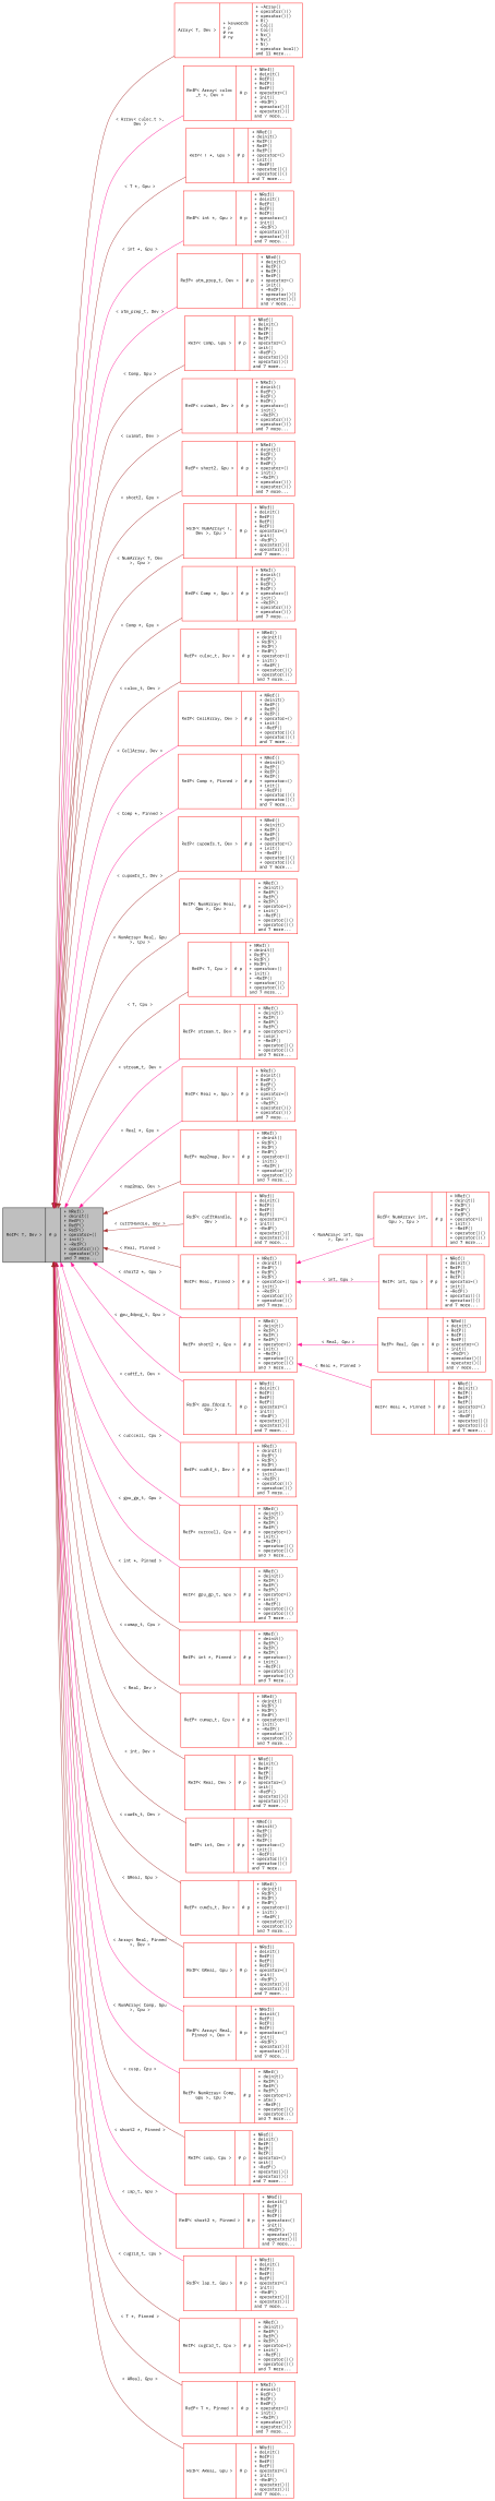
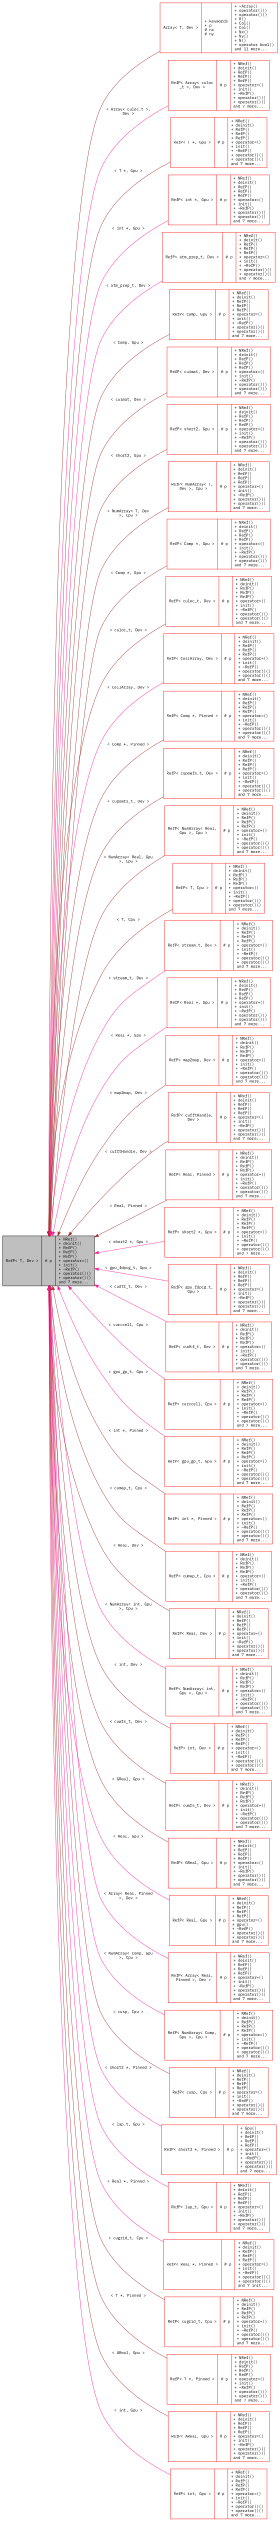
  digraph {
    fontname="IBM Plex Mono"
    rankdir=LR
    node [color=red fontname="IBM Plex Mono" fontsize=10 shape=record]
    edge [color=brown dir=back fontname="IBM Plex Mono" fontsize=10 labelfontname=Helvetica labelfontsize=10 style=solid]
    n1 [color=black fillcolor=grey75 fontcolor=black height=0.2 label="{RefP\< T, Dev \>\n|# p\l|+ NRef()\l+ deinit()\l+ RefP()\l+ RefP()\l+ RefP()\l+ operator=()\l+ init()\l+ ~RefP()\l+ operator()()\l+ operator()()\land 7 more...\l}" style=filled width=0.4]
    n2 [height=0.2 label="{Array\< T, Dev \>\n|+ keywords\l+ p\l# nx\l# ny\l|+ ~Array()\l+ operator()()\l+ operator()()\l+ R()\l+ Col()\l+ Col()\l+ Nx()\l+ Ny()\l+ N()\l+ operator bool()\land 11 more...\l}" width=0.4]
    n3 [height=0.2 label="{RefP\< Array\< culoc\l_t \>, Dev \>\n|# p\l|+ NRef()\l+ deinit()\l+ RefP()\l+ RefP()\l+ RefP()\l+ operator=()\l+ init()\l+ ~RefP()\l+ operator()()\l+ operator()()\land 7 more...\l}" width=0.4]
    n4 [height=0.2 label="{RefP\< T *, Gpu \>\n|# p\l|+ NRef()\l+ deinit()\l+ RefP()\l+ RefP()\l+ RefP()\l+ operator=()\l+ init()\l+ ~RefP()\l+ operator()()\l+ operator()()\land 7 more...\l}" width=0.4]
    n5 [height=0.2 label="{RefP\< int *, Gpu \>\n|# p\l|+ NRef()\l+ deinit()\l+ RefP()\l+ RefP()\l+ RefP()\l+ operator=()\l+ init()\l+ ~RefP()\l+ operator()()\l+ operator()()\land 7 more...\l}" width=0.4]
    n6 [height=0.2 label="{RefP\< atm_prep_t, Dev \>\n|# p\l|+ NRef()\l+ deinit()\l+ RefP()\l+ RefP()\l+ RefP()\l+ operator=()\l+ init()\l+ ~RefP()\l+ operator()()\l+ operator()()\land 7 more...\l}" width=0.4]
    n7 [height=0.2 label="{RefP\< Comp, Gpu \>\n|# p\l|+ NRef()\l+ deinit()\l+ RefP()\l+ RefP()\l+ RefP()\l+ operator=()\l+ init()\l+ ~RefP()\l+ operator()()\l+ operator()()\land 7 more...\l}" width=0.4]
    n8 [height=0.2 label="{RefP\< cuimat, Dev \>\n|# p\l|+ NRef()\l+ deinit()\l+ RefP()\l+ RefP()\l+ RefP()\l+ operator=()\l+ init()\l+ ~RefP()\l+ operator()()\l+ operator()()\land 7 more...\l}" width=0.4]
    n9 [height=0.2 label="{RefP\< short2, Gpu \>\n|# p\l|+ NRef()\l+ deinit()\l+ RefP()\l+ RefP()\l+ RefP()\l+ operator=()\l+ init()\l+ ~RefP()\l+ operator()()\l+ operator()()\land 7 more...\l}" width=0.4]
    n10 [height=0.2 label="{RefP\< NumArray\< T,\l Dev \>, Cpu \>\n|# p\l|+ NRef()\l+ deinit()\l+ RefP()\l+ RefP()\l+ RefP()\l+ operator=()\l+ init()\l+ ~RefP()\l+ operator()()\l+ operator()()\land 7 more...\l}" width=0.4]
    n11 [height=0.2 label="{RefP\< Comp *, Gpu \>\n|# p\l|+ NRef()\l+ deinit()\l+ RefP()\l+ RefP()\l+ RefP()\l+ operator=()\l+ init()\l+ ~RefP()\l+ operator()()\l+ operator()()\land 7 more...\l}" width=0.4]
    n12 [height=0.2 label="{RefP\< culoc_t, Dev \>\n|# p\l|+ NRef()\l+ deinit()\l+ RefP()\l+ RefP()\l+ RefP()\l+ operator=()\l+ init()\l+ ~RefP()\l+ operator()()\l+ operator()()\land 7 more...\l}" width=0.4]
    n13 [height=0.2 label="{RefP\< CellArray, Dev \>\n|# p\l|+ NRef()\l+ deinit()\l+ RefP()\l+ RefP()\l+ RefP()\l+ operator=()\l+ init()\l+ ~RefP()\l+ operator()()\l+ operator()()\land 7 more...\l}" width=0.4]
    n14 [height=0.2 label="{RefP\< Comp *, Pinned \>\n|# p\l|+ NRef()\l+ deinit()\l+ RefP()\l+ RefP()\l+ RefP()\l+ operator=()\l+ init()\l+ ~RefP()\l+ operator()()\l+ operator()()\land 7 more...\l}" width=0.4]
    n15 [height=0.2 label="{RefP\< cupowfs_t, Dev \>\n|# p\l|+ NRef()\l+ deinit()\l+ RefP()\l+ RefP()\l+ RefP()\l+ operator=()\l+ init()\l+ ~RefP()\l+ operator()()\l+ operator()()\land 7 more...\l}" width=0.4]
    n16 [height=0.2 label="{RefP\< NumArray\< Real,\l Gpu \>, Cpu \>\n|# p\l|+ NRef()\l+ deinit()\l+ RefP()\l+ RefP()\l+ RefP()\l+ operator=()\l+ init()\l+ ~RefP()\l+ operator()()\l+ operator()()\land 7 more...\l}" width=0.4]
    n17 [height=0.2 label="{RefP\< T, Cpu \>\n|# p\l|+ NRef()\l+ deinit()\l+ RefP()\l+ RefP()\l+ RefP()\l+ operator=()\l+ init()\l+ ~RefP()\l+ operator()()\l+ operator()()\land 7 more...\l}" width=0.4]
-   n18 [height=0.2 label="{RefP\< stream_t, Dev \>\n|# p\l|+ NRef()\l+ deinit()\l+ RefP()\l+ RefP()\l+ RefP()\l+ operator=()\l+ cusp()\l+ ~RefP()\l+ operator()()\l+ operator()()\land 7 more...\l}" width=0.4]
+   n18 [height=0.2 label="{RefP\< stream_t, Dev \>\n|# p\l|+ NRef()\l+ deinit()\l+ RefP()\l+ RefP()\l+ RefP()\l+ operator=()\l+ init()\l+ ~RefP()\l+ operator()()\l+ operator()()\land 7 more...\l}" width=0.4]
    n19 [height=0.2 label="{RefP\< Real *, Gpu \>\n|# p\l|+ NRef()\l+ deinit()\l+ RefP()\l+ RefP()\l+ RefP()\l+ operator=()\l+ init()\l+ ~RefP()\l+ operator()()\l+ operator()()\land 7 more...\l}" width=0.4]
    n20 [height=0.2 label="{RefP\< map2map, Dev \>\n|# p\l|+ NRef()\l+ deinit()\l+ RefP()\l+ RefP()\l+ RefP()\l+ operator=()\l+ init()\l+ ~RefP()\l+ operator()()\l+ operator()()\land 7 more...\l}" width=0.4]
    n21 [height=0.2 label="{RefP\< cufftHandle,\l Dev \>\n|# p\l|+ NRef()\l+ deinit()\l+ RefP()\l+ RefP()\l+ RefP()\l+ operator=()\l+ init()\l+ ~RefP()\l+ operator()()\l+ operator()()\land 7 more...\l}" width=0.4]
    n22 [height=0.2 label="{RefP\< Real, Pinned \>\n|# p\l|+ NRef()\l+ deinit()\l+ RefP()\l+ RefP()\l+ RefP()\l+ operator=()\l+ init()\l+ ~RefP()\l+ operator()()\l+ operator()()\land 7 more...\l}" width=0.4]
    n23 [height=0.2 label="{RefP\< short2 *, Gpu \>\n|# p\l|+ NRef()\l+ deinit()\l+ RefP()\l+ RefP()\l+ RefP()\l+ operator=()\l+ init()\l+ ~RefP()\l+ operator()()\l+ operator()()\land 7 more...\l}" width=0.4]
    n24 [height=0.2 label="{RefP\< gpu_fdpcg_t,\l Gpu \>\n|# p\l|+ NRef()\l+ deinit()\l+ RefP()\l+ RefP()\l+ RefP()\l+ operator=()\l+ init()\l+ ~RefP()\l+ operator()()\l+ operator()()\land 7 more...\l}" width=0.4]
    n25 [height=0.2 label="{RefP\< cudtf_t, Dev \>\n|# p\l|+ NRef()\l+ deinit()\l+ RefP()\l+ RefP()\l+ RefP()\l+ operator=()\l+ init()\l+ ~RefP()\l+ operator()()\l+ operator()()\land 7 more...\l}" width=0.4]
    n26 [height=0.2 label="{RefP\< curccell, Cpu \>\n|# p\l|+ NRef()\l+ deinit()\l+ RefP()\l+ RefP()\l+ RefP()\l+ operator=()\l+ init()\l+ ~RefP()\l+ operator()()\l+ operator()()\land 7 more...\l}" width=0.4]
    n27 [height=0.2 label="{RefP\< gpu_gp_t, Gpu \>\n|# p\l|+ NRef()\l+ deinit()\l+ RefP()\l+ RefP()\l+ RefP()\l+ operator=()\l+ init()\l+ ~RefP()\l+ operator()()\l+ operator()()\land 7 more...\l}" width=0.4]
    n28 [height=0.2 label="{RefP\< int *, Pinned \>\n|# p\l|+ NRef()\l+ deinit()\l+ RefP()\l+ RefP()\l+ RefP()\l+ operator=()\l+ init()\l+ ~RefP()\l+ operator()()\l+ operator()()\land 7 more...\l}" width=0.4]
    n29 [height=0.2 label="{RefP\< cumap_t, Cpu \>\n|# p\l|+ NRef()\l+ deinit()\l+ RefP()\l+ RefP()\l+ RefP()\l+ operator=()\l+ init()\l+ ~RefP()\l+ operator()()\l+ operator()()\land 7 more...\l}" width=0.4]
    n30 [height=0.2 label="{RefP\< Real, Dev \>\n|# p\l|+ NRef()\l+ deinit()\l+ RefP()\l+ RefP()\l+ RefP()\l+ operator=()\l+ init()\l+ ~RefP()\l+ operator()()\l+ operator()()\land 7 more...\l}" width=0.4]
    n31 [height=0.2 label="{RefP\< NumArray\< int,\l Gpu \>, Cpu \>\n|# p\l|+ NRef()\l+ deinit()\l+ RefP()\l+ RefP()\l+ RefP()\l+ operator=()\l+ init()\l+ ~RefP()\l+ operator()()\l+ operator()()\land 7 more...\l}" width=0.4]
    n32 [height=0.2 label="{RefP\< int, Dev \>\n|# p\l|+ NRef()\l+ deinit()\l+ RefP()\l+ RefP()\l+ RefP()\l+ operator=()\l+ init()\l+ ~RefP()\l+ operator()()\l+ operator()()\land 7 more...\l}" width=0.4]
    n33 [height=0.2 label="{RefP\< cuwfs_t, Dev \>\n|# p\l|+ NRef()\l+ deinit()\l+ RefP()\l+ RefP()\l+ RefP()\l+ operator=()\l+ init()\l+ ~RefP()\l+ operator()()\l+ operator()()\land 7 more...\l}" width=0.4]
    n34 [height=0.2 label="{RefP\< GReal, Gpu \>\n|# p\l|+ NRef()\l+ deinit()\l+ RefP()\l+ RefP()\l+ RefP()\l+ operator=()\l+ init()\l+ ~RefP()\l+ operator()()\l+ operator()()\land 7 more...\l}" width=0.4]
-   n35 [height=0.2 label="{RefP\< Real, Gpu \>\n|# p\l|+ NRef()\l+ deinit()\l+ RefP()\l+ RefP()\l+ RefP()\l+ operator=()\l+ init()\l+ ~RefP()\l+ operator()()\l+ operator()()\land 7 more...\l}" width=0.4]
+   n35 [height=0.2 label="{RefP\< Real, Gpu \>\n|# p\l|+ NRef()\l+ deinit()\l+ RefP()\l+ RefP()\l+ RefP()\l+ operator=()\l+ gpu()\l+ ~RefP()\l+ operator()()\l+ operator()()\land 7 more...\l}" width=0.4]
    n36 [height=0.2 label="{RefP\< Array\< Real,\l Pinned \>, Dev \>\n|# p\l|+ NRef()\l+ deinit()\l+ RefP()\l+ RefP()\l+ RefP()\l+ operator=()\l+ init()\l+ ~RefP()\l+ operator()()\l+ operator()()\land 7 more...\l}" width=0.4]
-   n37 [height=0.2 label="{RefP\< NumArray\< Comp,\l Gpu \>, Cpu \>\n|# p\l|+ NRef()\l+ deinit()\l+ RefP()\l+ RefP()\l+ RefP()\l+ operator=()\l+ atm()\l+ ~RefP()\l+ operator()()\l+ operator()()\land 7 more...\l}" width=0.4]
+   n37 [height=0.2 label="{RefP\< NumArray\< Comp,\l Gpu \>, Cpu \>\n|# p\l|+ NRef()\l+ deinit()\l+ RefP()\l+ RefP()\l+ RefP()\l+ operator=()\l+ init()\l+ ~RefP()\l+ operator()()\l+ operator()()\land 7 more...\l}" width=0.4]
    n38 [height=0.2 label="{RefP\< cusp, Cpu \>\n|# p\l|+ NRef()\l+ deinit()\l+ RefP()\l+ RefP()\l+ RefP()\l+ operator=()\l+ init()\l+ ~RefP()\l+ operator()()\l+ operator()()\land 7 more...\l}" width=0.4]
-   n39 [height=0.2 label="{RefP\< short2 *, Pinned \>\n|# p\l|+ NRef()\l+ deinit()\l+ RefP()\l+ RefP()\l+ RefP()\l+ operator=()\l+ init()\l+ ~RefP()\l+ operator()()\l+ operator()()\land 7 more...\l}" width=0.4]
+   n39 [height=0.2 label="{RefP\< short2 *, Pinned \>\n|# p\l|+ Gpu()\l+ deinit()\l+ RefP()\l+ RefP()\l+ RefP()\l+ operator=()\l+ init()\l+ ~RefP()\l+ operator()()\l+ operator()()\land 7 more...\l}" width=0.4]
    n40 [height=0.2 label="{RefP\< lap_t, Gpu \>\n|# p\l|+ NRef()\l+ deinit()\l+ RefP()\l+ RefP()\l+ RefP()\l+ operator=()\l+ init()\l+ ~RefP()\l+ operator()()\l+ operator()()\land 7 more...\l}" width=0.4]
-   n41 [height=0.2 label="{RefP\< Real *, Pinned \>\n|# p\l|+ NRef()\l+ deinit()\l+ RefP()\l+ RefP()\l+ RefP()\l+ operator=()\l+ init()\l+ ~RefP()\l+ operator()()\l+ operator()()\land 7 more...\l}" width=0.4]
+   n41 [height=0.2 label="{RefP\< Real *, Pinned \>\n|# p\l|+ NRef()\l+ deinit()\l+ RefP()\l+ RefP()\l+ RefP()\l+ operator=()\l+ init()\l+ ~RefP()\l+ operator()()\l+ operator()()\land 7 init...\l}" width=0.4]
    n42 [height=0.2 label="{RefP\< cugrid_t, Cpu \>\n|# p\l|+ NRef()\l+ deinit()\l+ RefP()\l+ RefP()\l+ RefP()\l+ operator=()\l+ init()\l+ ~RefP()\l+ operator()()\l+ operator()()\land 7 more...\l}" width=0.4]
    n43 [height=0.2 label="{RefP\< T *, Pinned \>\n|# p\l|+ NRef()\l+ deinit()\l+ RefP()\l+ RefP()\l+ RefP()\l+ operator=()\l+ init()\l+ ~RefP()\l+ operator()()\l+ operator()()\land 7 more...\l}" width=0.4]
    n44 [height=0.2 label="{RefP\< AReal, Gpu \>\n|# p\l|+ NRef()\l+ deinit()\l+ RefP()\l+ RefP()\l+ RefP()\l+ operator=()\l+ init()\l+ ~RefP()\l+ operator()()\l+ operator()()\land 7 more...\l}" width=0.4]
    n45 [height=0.2 label="{RefP\< int, Gpu \>\n|# p\l|+ NRef()\l+ deinit()\l+ RefP()\l+ RefP()\l+ RefP()\l+ operator=()\l+ init()\l+ ~RefP()\l+ operator()()\l+ operator()()\land 7 more...\l}" width=0.4]
    n1 -> n2 [arrowtail=onormal]
    n1 -> n3 [color=deeppink label=" \< Array\< culoc_t \>,\l Dev \>"]
    n1 -> n4 [label=" \< T *, Gpu \>"]
    n1 -> n5 [color=deeppink label=" \< int *, Gpu \>"]
    n1 -> n6 [color=deeppink label=" \< atm_prep_t, Dev \>"]
    n1 -> n7 [label=" \< Comp, Gpu \>"]
    n1 -> n8 [label=" \< cuimat, Dev \>"]
    n1 -> n9 [label=" \< short2, Gpu \>"]
    n1 -> n10 [label=" \< NumArray\< T, Dev\l \>, Cpu \>"]
    n1 -> n11 [label=" \< Comp *, Gpu \>"]
    n1 -> n12 [label=" \< culoc_t, Dev \>"]
    n1 -> n13 [color=deeppink label=" \< CellArray, Dev \>"]
-   n1 -> n14 [color=deeppink label=" \< Comp *, Pinned \>"]
+   n1 -> n14 [label=" \< Comp *, Pinned \>"]
    n1 -> n15 [label=" \< cupowfs_t, Dev \>"]
    n1 -> n16 [label=" \< NumArray\< Real, Gpu\l \>, Cpu \>"]
    n1 -> n17 [label=" \< T, Cpu \>"]
    n1 -> n18 [color=deeppink label=" \< stream_t, Dev \>"]
    n1 -> n19 [color=deeppink label=" \< Real *, Gpu \>"]
    n1 -> n20 [label=" \< map2map, Dev \>"]
    n1 -> n21 [label=" \< cufftHandle, Dev \>"]
    n1 -> n22 [label=" \< Real, Pinned \>"]
    n1 -> n23 [color=deeppink label=" \< short2 *, Gpu \>"]
    n1 -> n24 [color=deeppink label=" \< gpu_fdpcg_t, Gpu \>"]
    n1 -> n25 [color=deeppink label=" \< cudtf_t, Dev \>"]
    n1 -> n26 [color=deeppink label=" \< curccell, Cpu \>"]
    n1 -> n27 [color=deeppink label=" \< gpu_gp_t, Gpu \>"]
    n1 -> n28 [label=" \< int *, Pinned \>"]
    n1 -> n29 [label=" \< cumap_t, Cpu \>"]
    n1 -> n30 [label=" \< Real, Dev \>"]
-   n22 -> n31 [color=deeppink label=" \< NumArray\< int, Gpu\l \>, Cpu \>"]
+   n1 -> n31 [color=deeppink label=" \< NumArray\< int, Gpu\l \>, Cpu \>"]
    n1 -> n32 [label=" \< int, Dev \>"]
    n1 -> n33 [label=" \< cuwfs_t, Dev \>"]
    n1 -> n34 [label=" \< GReal, Gpu \>"]
-   n23 -> n35 [color=deeppink label=" \< Real, Gpu \>"]
+   n1 -> n35 [color=deeppink label=" \< Real, Gpu \>"]
    n1 -> n36 [color=deeppink label=" \< Array\< Real, Pinned\l \>, Dev \>"]
    n1 -> n37 [color=deeppink label=" \< NumArray\< Comp, Gpu\l \>, Cpu \>"]
    n1 -> n38 [label=" \< cusp, Cpu \>"]
    n1 -> n39 [color=deeppink label=" \< short2 *, Pinned \>"]
    n1 -> n40 [color=deeppink label=" \< lap_t, Gpu \>"]
-   n23 -> n41 [color=deeppink label=" \< Real *, Pinned \>"]
+   n1 -> n41 [color=deeppink label=" \< Real *, Pinned \>"]
    n1 -> n42 [label=" \< cugrid_t, Cpu \>"]
    n1 -> n43 [label=" \< T *, Pinned \>"]
    n1 -> n44 [label=" \< AReal, Gpu \>"]
-   n22 -> n45 [color=deeppink label=" \< int, Gpu \>"]
+   n1 -> n45 [color=deeppink label=" \< int, Gpu \>"]
  }
